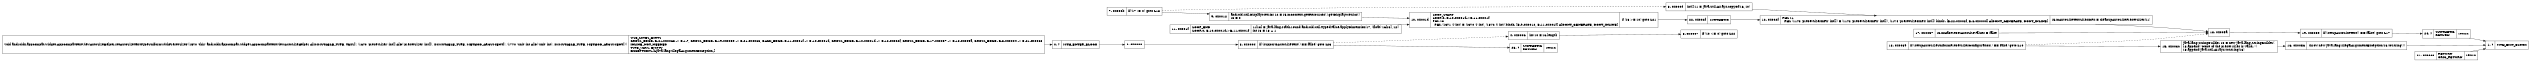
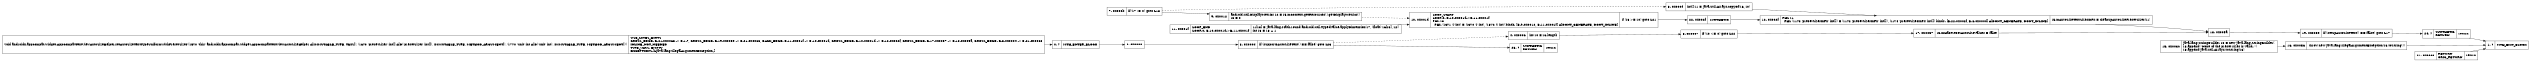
  digraph {
    rankdir=LR
    node [shape=record]
    n1 [label="{0\:\ ?|MTH_ENTER_BLOCK\l}"]
    n2 [label="{2\:\ 0x0000}"]
    n3 [label="{3\:\ 0x0004|if (supportsAutoSizeText() == false) goto L23\l}"]
    n4 [label="{4\:\ 0x0006|int r0 = r6.length\l}"]
    n5 [label="{23\:\ ?|SYNTHETIC\lRETURN\l|return\l}"]
    n6 [label="{5\:\ 0x0007|if (r0 \<= 0) goto L22\l}"]
    n7 [label="{17\:\ 0x0057|r5.mHasPresetAutoSizeValues = false\l}"]
    n8 [label="{18\:\ 0x005a}"]
    n9 [label="{7\:\ 0x000b|if (r7 != 0) goto L18\l}"]
    n10 [label="{8\:\ 0x000d|int[] r1 = java.util.Arrays.copyOf(r6, r0)\l}"]
    n11 [label="{9\:\ 0x0012|android.util.DisplayMetrics r2 = r5.mContext.getResources().getDisplayMetrics()\lr3 = 0\l}"]
    n12 [label="{12\:\ 0x002f|PHI: r1 \l  PHI: (r1v3 'presetSizesInPx' int[]) = (r1v2 'presetSizesInPx' int[]), (r1v4 'presetSizesInPx' int[]) binds: [B:22:0x002f, B:8:0x000d] A[DONT_GENERATE, DONT_INLINE]\l|r5.mAutoSizeTextSizesInPx = cleanupAutoSizePresetSizes(r1)\l}"]
    n13 [label="{10\:\ 0x001d|LOOP_START\lLOOP:0: B:10:0x001d\-\>B:11:0x001f\lPHI: r3 \l  PHI: (r3v1 'i' int) = (r3v0 'i' int), (r3v2 'i' int) binds: [B:9:0x0012, B:11:0x001f] A[DONT_GENERATE, DONT_INLINE]\l|if (r3 \>= r0) goto L21\l}"]
-   n14 [label="{13\:\ 0x0039|if (setupAutoSizeUniformPresetSizesConfiguration() == false) goto L10\l}"]
    n15 [label="{15\:\ 0x003c|java.lang.StringBuilder r3 = new java.lang.StringBuilder()\lr3.append(\"None of the preset sizes is valid: \")\lr3.append(java.util.Arrays.toString(r6))\l}"]
    n16 [label="{16\:\ 0x0056|throw new java.lang.IllegalArgumentException(r3.toString())\l}"]
    n17 [label="{19\:\ 0x005e|if (setupAutoSizeText() == false) goto L17\l}"]
    n18 [label="{1\:\ ?|MTH_EXIT_BLOCK\l}"]
    n19 [label="{24\:\ ?|SYNTHETIC\lRETURN\l|return\l}"]
    n20 [label="{21\:\ 0x0063|RETURN\lORIG_RETURN\l|return\l}"]
    n21 [label="{22\:\ 0x002f|SYNTHETIC\l}"]
    n22 [label="{11\:\ 0x001f|LOOP_END\lLOOP:0: B:10:0x001d\-\>B:11:0x001f\l|r1[r3] = java.lang.Math.round(android.util.TypedValue.applyDimension(r7, (float) r6[r3], r2))\lint r3 = r3 + 1\l}"]
    n23 [label="{void androidx.appcompat.widget.AppCompatTextViewAutoSizeHelper.setAutoSizeTextTypeUniformWithPresetSizes((r5v0 'this' androidx.appcompat.widget.AppCompatTextViewAutoSizeHelper A[IMMUTABLE_TYPE, THIS]), (r6v0 'presetSizes' int[] A[D('presetSizes' int[]), IMMUTABLE_TYPE, METHOD_ARGUMENT]), (r7v0 'unit' int A[D('unit' int), IMMUTABLE_TYPE, METHOD_ARGUMENT]))  | USE_LINES_HINTS\lCROSS_EDGE: B:21:0x0063 \-\> B:1:?, CROSS_EDGE: B:19:0x005e \-\> B:21:0x0063, BACK_EDGE: B:11:0x001f \-\> B:10:0x001d, CROSS_EDGE: B:10:0x001d \-\> B:12:0x002f, CROSS_EDGE: B:17:0x0057 \-\> B:18:0x005a, CROSS_EDGE: B:3:0x0004 \-\> B:21:0x0063\lINLINE_NOT_NEEDED\lTYPE_VARS: EMPTY\lEXCEPTIONS:[Ljava\/lang\/IllegalArgumentException;]\l}"]
    n1 -> n2
    n2 -> n3
    n3 -> n4 [style=dashed]
    n3 -> n5
    n4 -> n6
+   n6 -> n7
    n7 -> n8
    n8 -> n17
    n9 -> n10 [style=dashed]
    n9 -> n11
    n10 -> n12
-   n11 -> n13
+   n11 -> n13 [style=dashed]
    n12 -> n8
    n13 -> n21
-   n14 -> n8 [style=dashed]
-   n14 -> n15
    n15 -> n16
    n16 -> n18
    n17 -> n19
    n19 -> n18
    n20 -> n18
    n21 -> n12
    n22 -> n13
    n23 -> n1
  }
